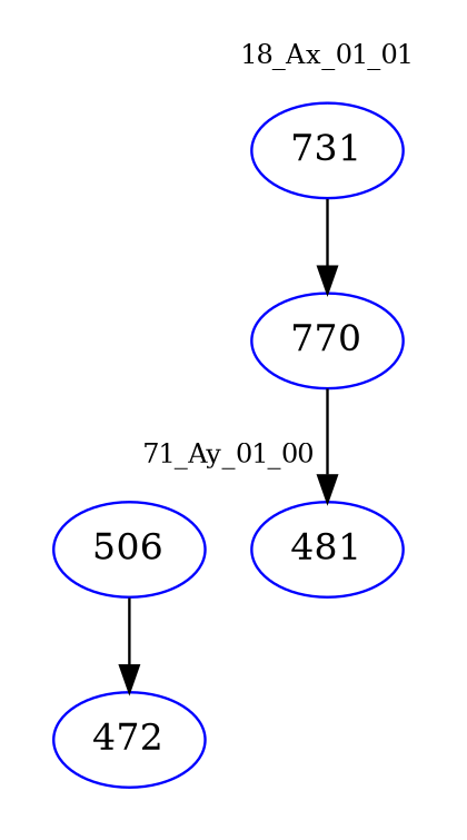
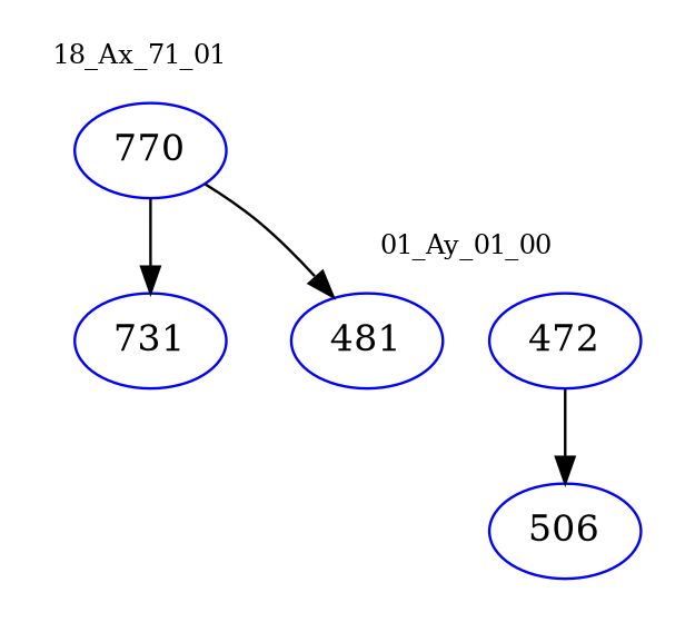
  digraph {
    node [color=blue]
    edge [color=black]
    n1 [label=731]
    n2 [label=770]
    n3 [label=472]
    n4 [label=481]
    n5 [label=506]
    subgraph cluster_1 {
      color=white
      fontsize=10
-     label="18_Ax_01_01"
+     label="18_Ax_71_01"
      n1
      n2
    }
    subgraph cluster_2 {
      color=white
      fontsize=10
-     label="71_Ay_01_00"
+     label="01_Ay_01_00"
      n3
      n4
      n5
    }
-   n1 -> n2
+   n2 -> n1
    n2 -> n4
-   n5 -> n3
+   n3 -> n5
  }
